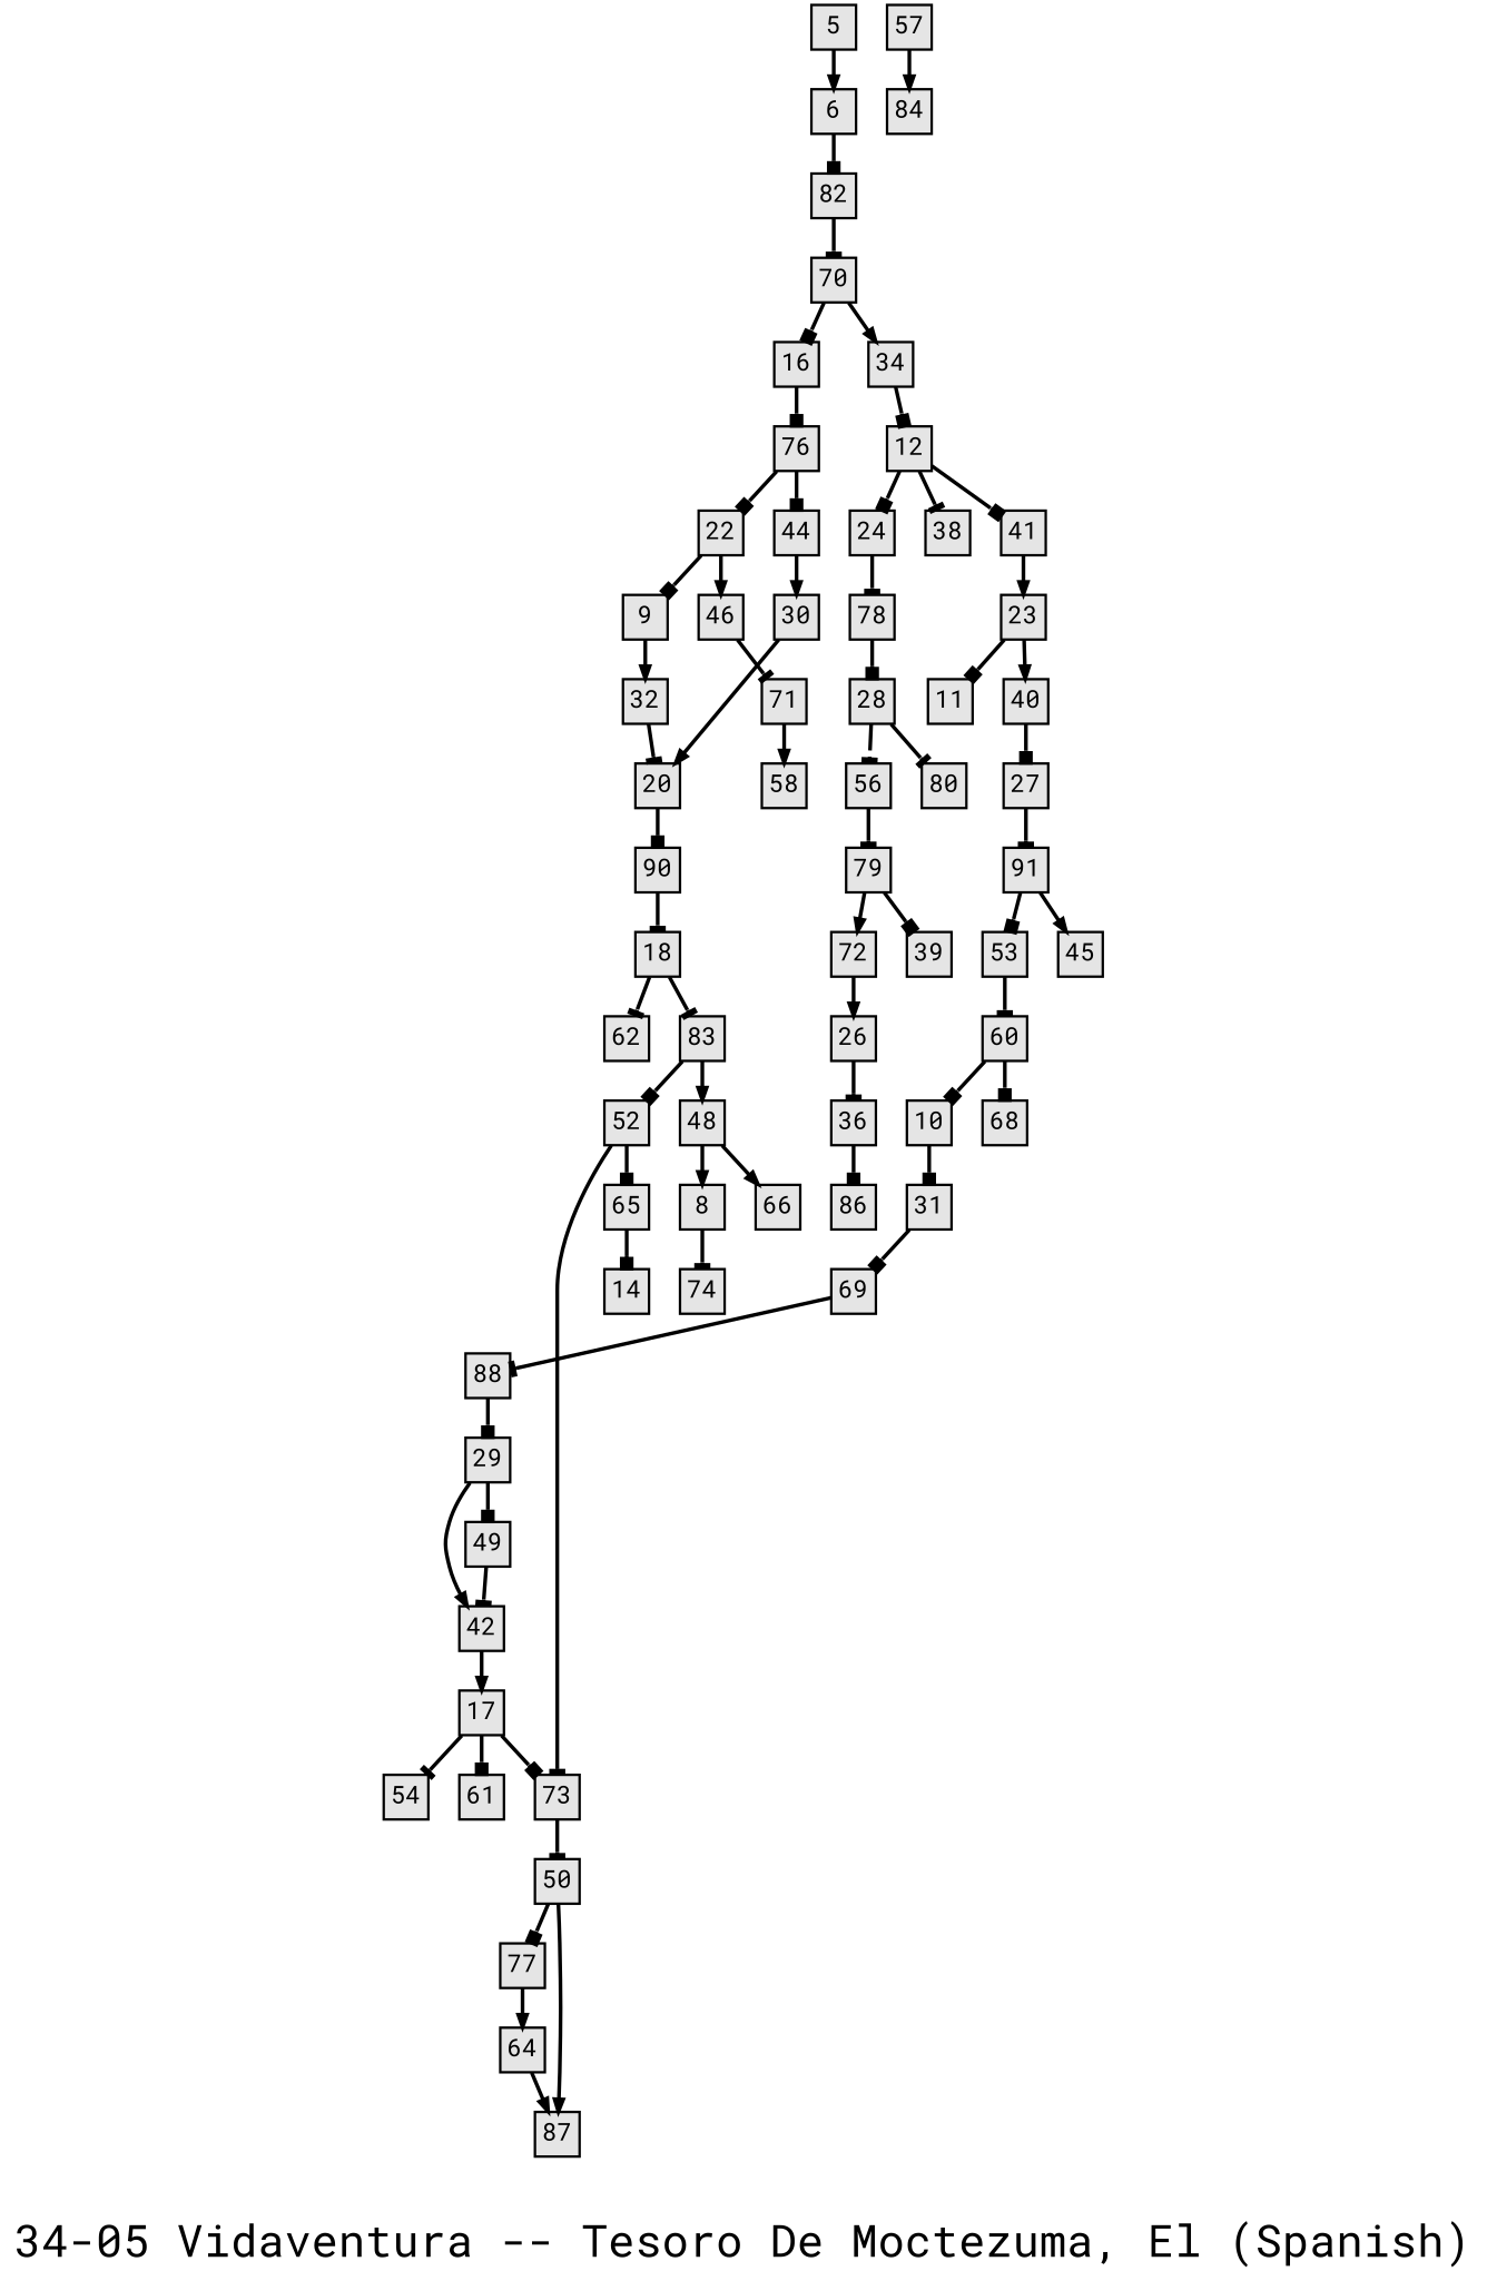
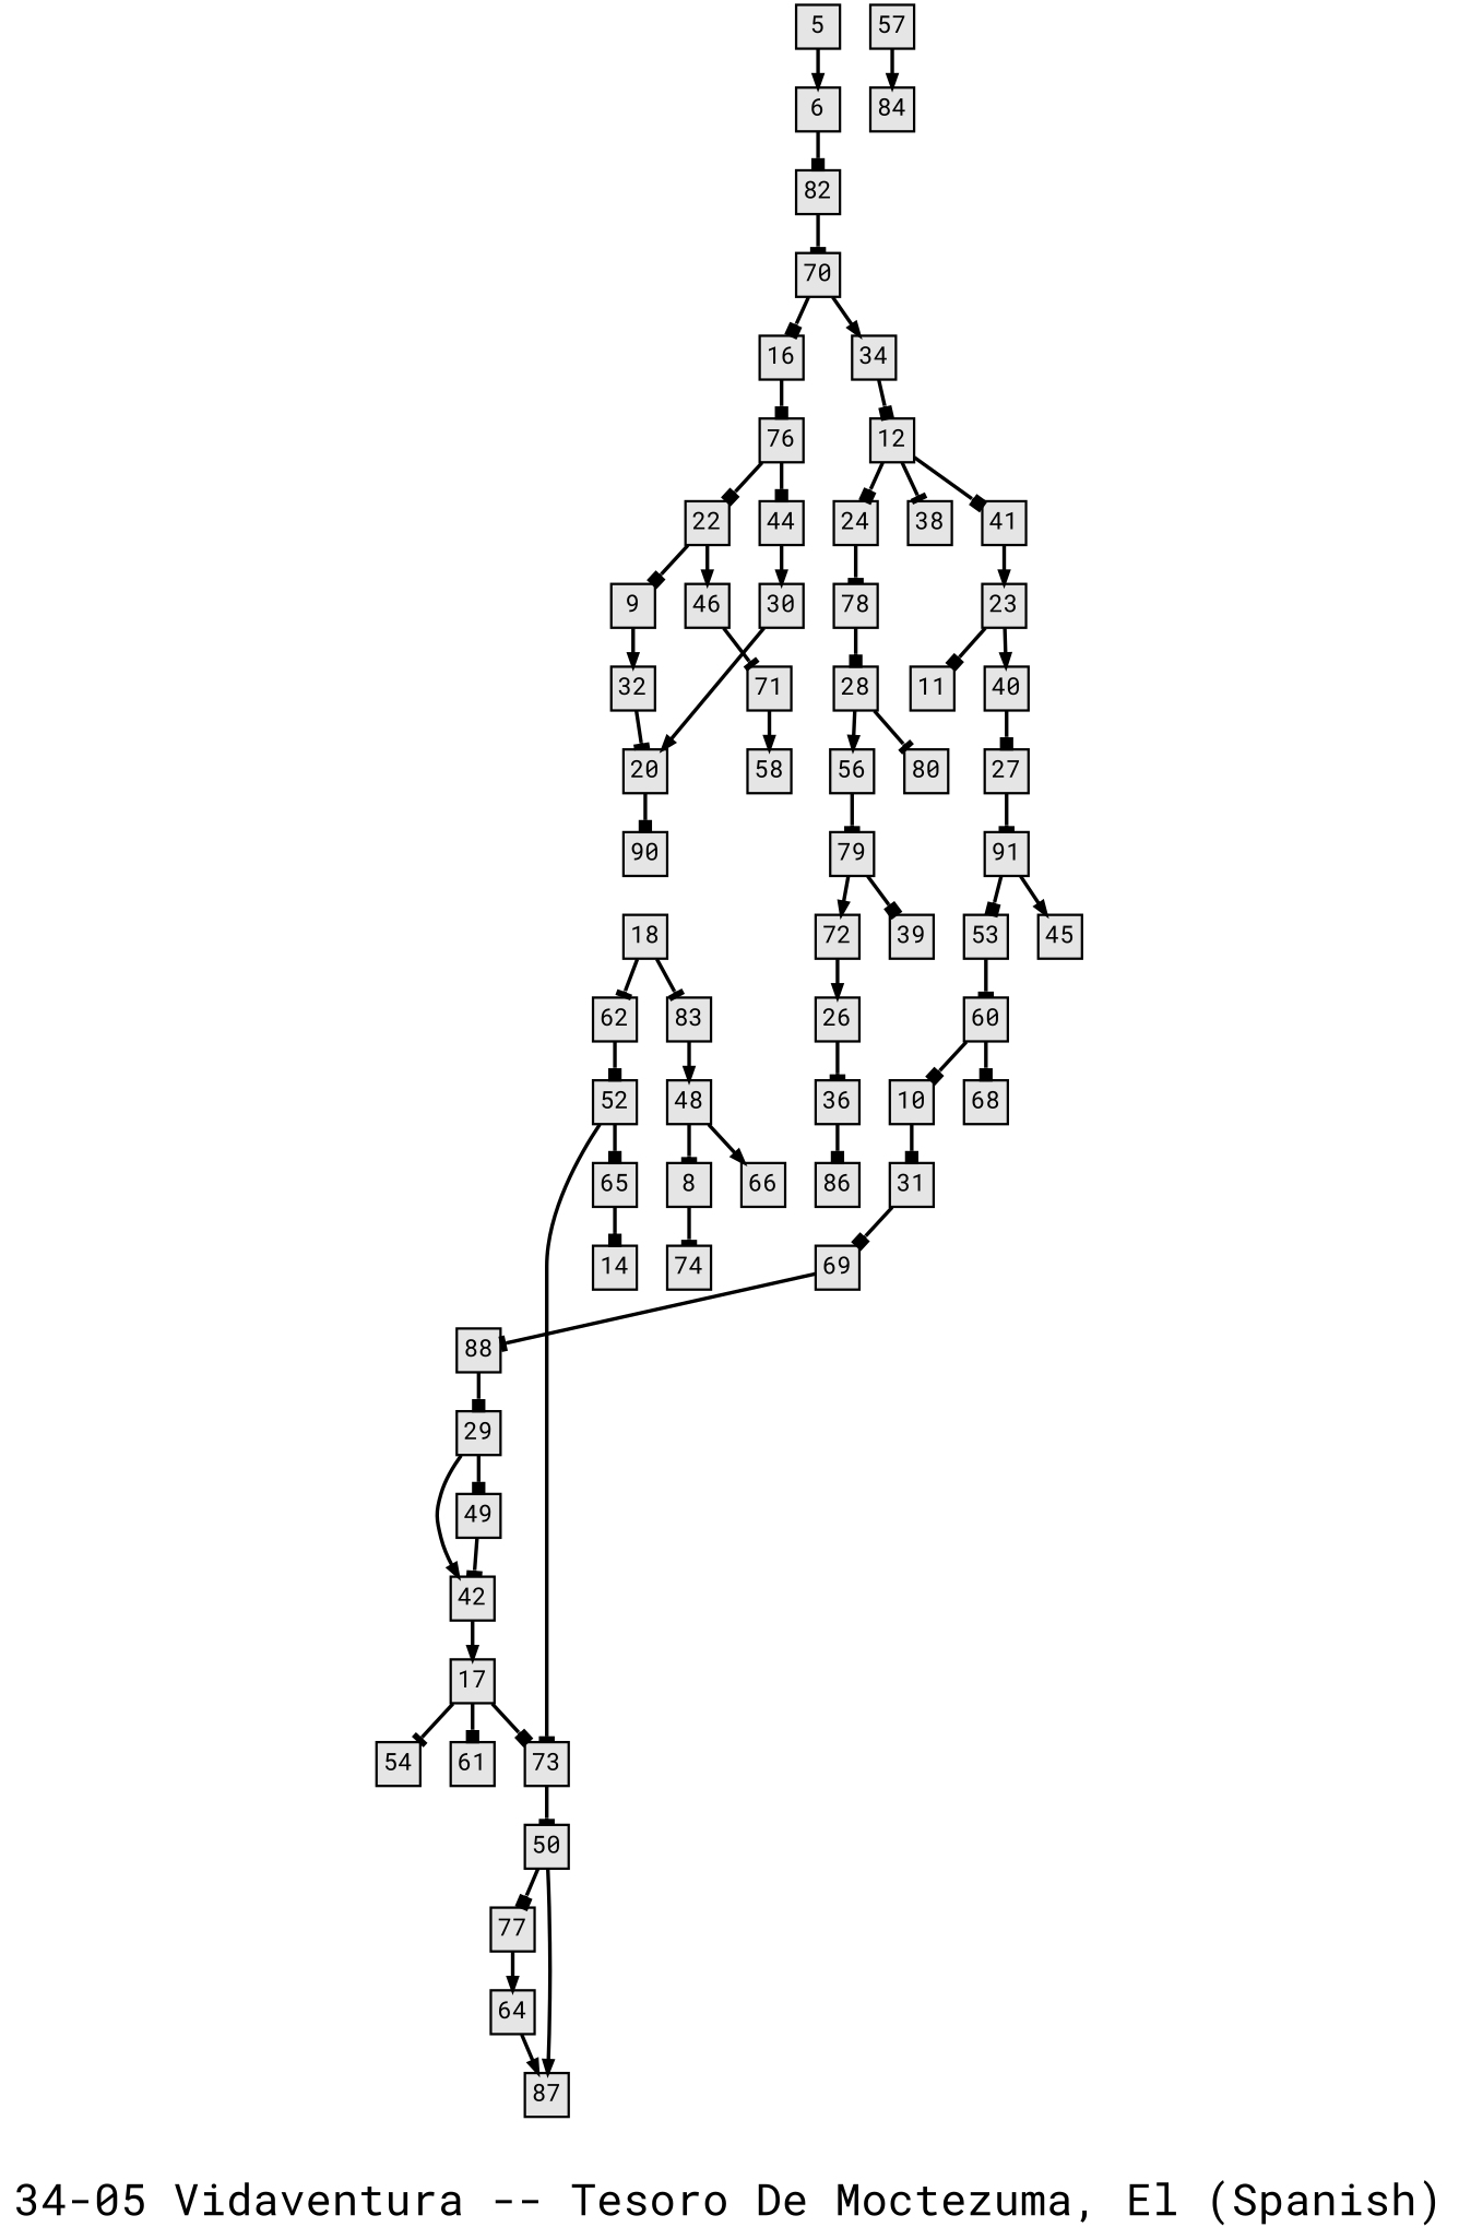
  digraph {
    fontname="Roboto Mono"
    fontsize=36
    label="34-05 Vidaventura -- Tesoro De Moctezuma, El (Spanish)"
    nodesep=0.35
    ordering=out
    rankdir=TB
    ranksep=0.45
    node [fillcolor=grey90 fixedsize=true fontname="Roboto Mono" fontsize=20 labelfloat=true margin="0,0" penwidth=2 regular=true shape=rect style=filled]
    edge [arrowhead=box fontname="Roboto Mono" fontsize=12 labelfloat=true penwidth=3]
    5
    6
    82
    70
    16
    34
    8
    74
    9
    32
    20
    90
    10
    31
    69
    88
    12
    24
    38
    41
    78
    23
    28
    11
    40
    76
    22
    44
    46
    30
    17
    54
    61
    73
    50
    77
    87
    18
    62
    83
    52
    48
    65
    66
    71
    58
    27
    91
    56
    80
    26
    36
    86
    53
    45
    60
    79
    72
    39
    29
    42
    49
    64
    14
    68
    57
    84
    5 -> 6 [arrowhead=normal]
    6 -> 82
    82 -> 70 [arrowhead=tee]
    70 -> 16
    70 -> 34 [arrowhead=normal]
    16 -> 76
    34 -> 12
    8 -> 74 [arrowhead=tee]
    9 -> 32 [arrowhead=normal]
    32 -> 20 [arrowhead=tee]
    20 -> 90
-   90 -> 18 [arrowhead=tee]
    10 -> 31
    31 -> 69
    69 -> 88 [arrowhead=tee]
    88 -> 29
    12 -> 24
    12 -> 38 [arrowhead=tee]
    12 -> 41
    24 -> 78 [arrowhead=tee]
    41 -> 23 [arrowhead=normal]
    78 -> 28
    23 -> 11
    23 -> 40 [arrowhead=normal]
-   28 -> 56 [arrowhead=tee]
+   28 -> 56 [arrowhead=normal]
    28 -> 80 [arrowhead=tee]
    40 -> 27
    76 -> 22
    76 -> 44
    22 -> 9
    22 -> 46 [arrowhead=normal]
    44 -> 30 [arrowhead=normal]
    46 -> 71 [arrowhead=tee]
    30 -> 20 [arrowhead=normal]
    17 -> 54 [arrowhead=tee]
    17 -> 61
    17 -> 73
    73 -> 50 [arrowhead=tee]
    50 -> 77
    50 -> 87 [arrowhead=normal]
    77 -> 64 [arrowhead=normal]
    18 -> 62 [arrowhead=tee]
    18 -> 83 [arrowhead=tee]
-   83 -> 52
+   62 -> 52
    83 -> 48 [arrowhead=normal]
    52 -> 73 [arrowhead=tee]
    52 -> 65
-   48 -> 8 [arrowhead=normal]
+   48 -> 8 [arrowhead=tee]
    48 -> 66 [arrowhead=normal]
    65 -> 14
    71 -> 58 [arrowhead=normal]
    27 -> 91 [arrowhead=tee]
    91 -> 53
    91 -> 45 [arrowhead=normal]
    56 -> 79 [arrowhead=tee]
    26 -> 36 [arrowhead=tee]
    36 -> 86
    53 -> 60 [arrowhead=tee]
    60 -> 10
    60 -> 68
    79 -> 72 [arrowhead=normal]
    79 -> 39
    72 -> 26 [arrowhead=normal]
    29 -> 42 [arrowhead=normal]
    29 -> 49
    42 -> 17 [arrowhead=normal]
    49 -> 42 [arrowhead=tee]
    64 -> 87 [arrowhead=normal]
    57 -> 84 [arrowhead=normal]
  }
